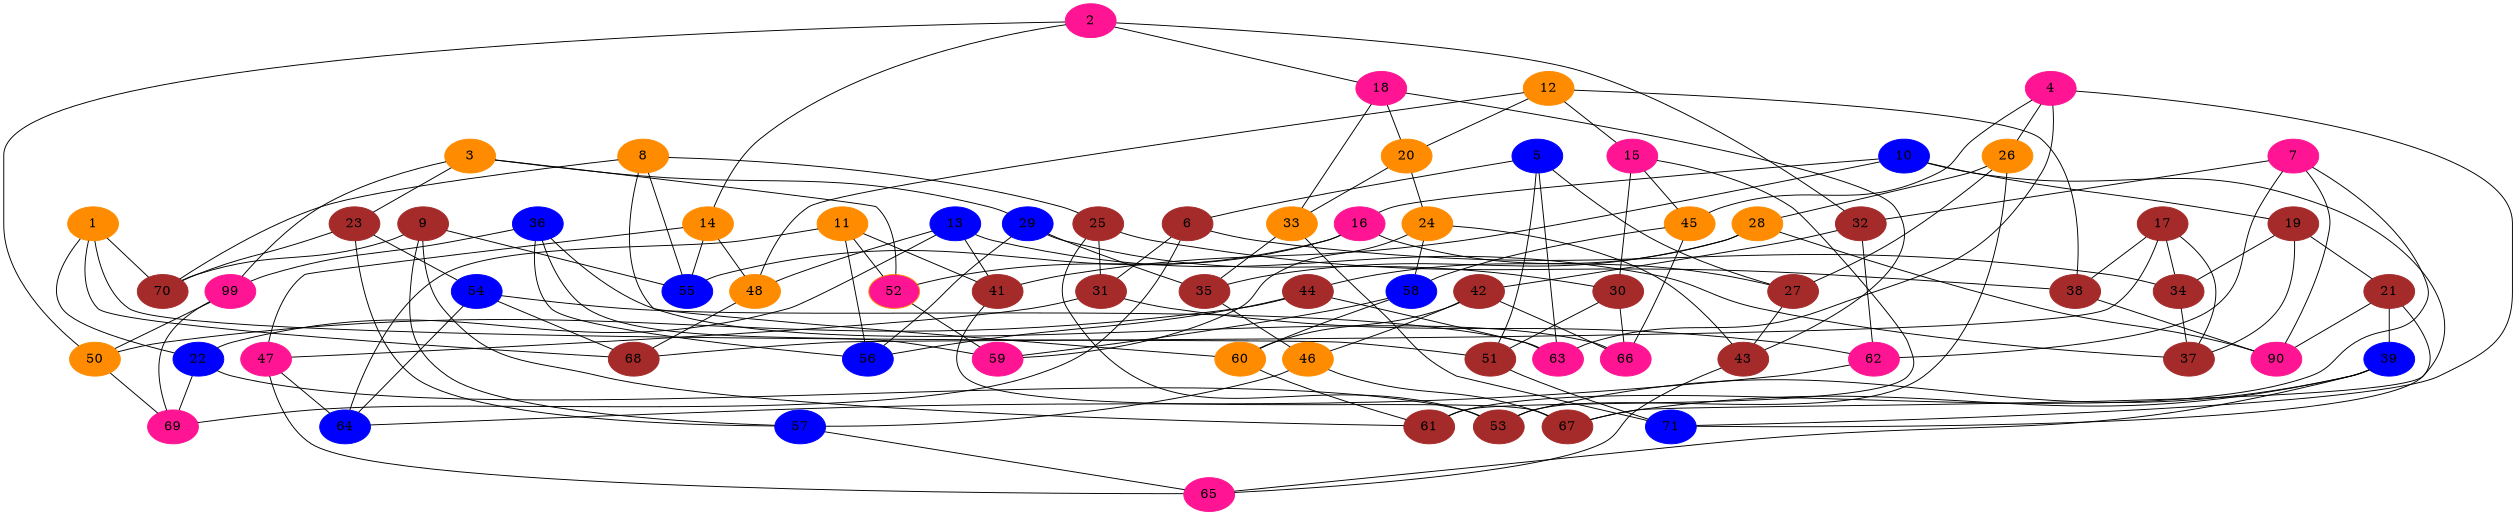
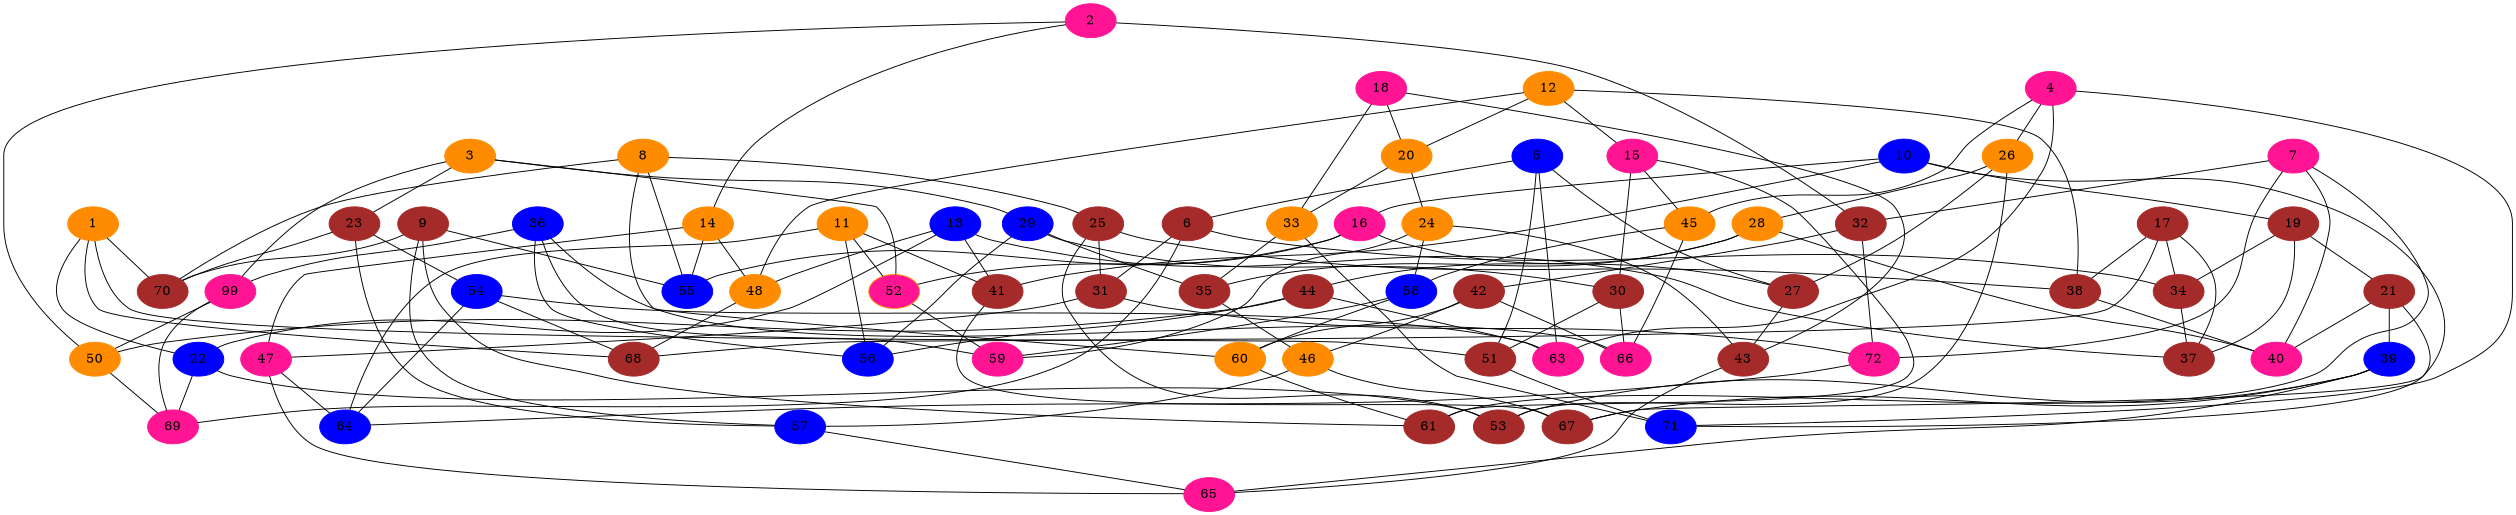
  graph {
    node [color=brown style=filled]
    1 [color=darkorange]
    22 [color=blue]
    51
    68
    70
    69 [color=deeppink]
    53
    71 [color=blue]
    2 [color=deeppink]
    14 [color=darkorange]
    18 [color=deeppink]
    32
    50 [color=darkorange]
    55 [color=blue]
    48 [color=darkorange]
    47 [color=deeppink]
    20 [color=darkorange]
    33 [color=darkorange]
    43
-   62 [color=deeppink]
+   62 [color=deeppink label=72]
    42
    3 [color=darkorange]
    23
    29 [color=blue]
    n25 [color=deeppink label=99]
    52 [color=darkorange fillcolor=deeppink]
    57 [color=blue]
    54 [color=blue]
    56 [color=blue]
    30
    35
    59 [color=deeppink]
    4 [color=deeppink]
    26 [color=darkorange]
    45 [color=darkorange]
    63 [color=deeppink]
    27
    28 [color=darkorange]
    58 [color=blue]
    66 [color=deeppink]
    5 [color=blue]
    6
    31
    34
    37
    7 [color=deeppink]
-   40 [color=deeppink label=90]
+   40 [color=deeppink]
    61
    64 [color=blue]
    8 [color=darkorange]
    25
    60 [color=darkorange]
    38
    9
    65 [color=deeppink]
    10 [color=blue]
    16 [color=deeppink]
    19
    41
    67
    21
    11 [color=darkorange]
    12 [color=darkorange]
    15 [color=deeppink]
    24 [color=darkorange]
    13 [color=blue]
    17
    39 [color=blue]
    44
    46 [color=darkorange]
    36 [color=blue]
    1 -- 22
    1 -- 51
    1 -- 68
    1 -- 70
    22 -- 69
    22 -- 53
    51 -- 71
    2 -- 14
-   2 -- 18
    2 -- 32
    2 -- 50
    14 -- 55
    14 -- 48
    14 -- 47
    18 -- 20
    18 -- 33
    18 -- 43
    32 -- 62
    32 -- 42
    50 -- 69
    48 -- 68
    47 -- 64
    47 -- 65
    20 -- 33
    20 -- 24
    33 -- 71
    33 -- 35
    43 -- 65
    62 -- 64
    42 -- 66
    42 -- 60
    42 -- 46
    3 -- 23
    3 -- 29
    3 -- n25
    3 -- 52
    23 -- 70
    23 -- 57
    23 -- 54
    29 -- 56
    29 -- 30
    29 -- 35
    n25 -- 69
    n25 -- 50
    52 -- 59
    57 -- 65
    54 -- 68
    54 -- 63
    54 -- 64
    30 -- 51
    30 -- 66
    35 -- 46
    4 -- 71
    4 -- 26
    4 -- 45
    4 -- 63
    26 -- 53
    26 -- 27
    26 -- 28
    45 -- 58
    45 -- 66
    27 -- 43
    28 -- 35
    28 -- 40
    28 -- 44
    58 -- 59
    58 -- 60
    5 -- 51
    5 -- 63
    5 -- 27
    5 -- 6
    6 -- 69
    6 -- 31
    6 -- 34
    31 -- 47
    31 -- 62
    34 -- 37
    7 -- 32
    7 -- 62
    7 -- 40
    7 -- 61
    8 -- 70
    8 -- 55
    8 -- 25
    8 -- 60
    25 -- 53
    25 -- 31
    25 -- 38
    60 -- 61
    38 -- 40
    9 -- 70
    9 -- 55
    9 -- 57
    9 -- 61
    10 -- 16
    10 -- 19
    10 -- 41
    10 -- 67
    16 -- 55
    16 -- 52
    16 -- 27
    19 -- 34
    19 -- 37
    19 -- 21
    41 -- 67
    21 -- 71
    21 -- 40
    21 -- 39
    11 -- 52
    11 -- 56
    11 -- 64
    11 -- 41
    12 -- 48
    12 -- 20
    12 -- 38
    12 -- 15
    15 -- 30
    15 -- 45
    15 -- 61
    24 -- 43
    24 -- 59
    24 -- 58
    13 -- 22
    13 -- 48
    13 -- 37
    13 -- 41
    17 -- 68
    17 -- 34
    17 -- 37
    17 -- 38
    39 -- 53
    39 -- 65
    39 -- 67
    44 -- 50
    44 -- 56
    44 -- 63
    46 -- 57
    46 -- 67
    36 -- n25
    36 -- 56
    36 -- 59
    36 -- 66
  }
